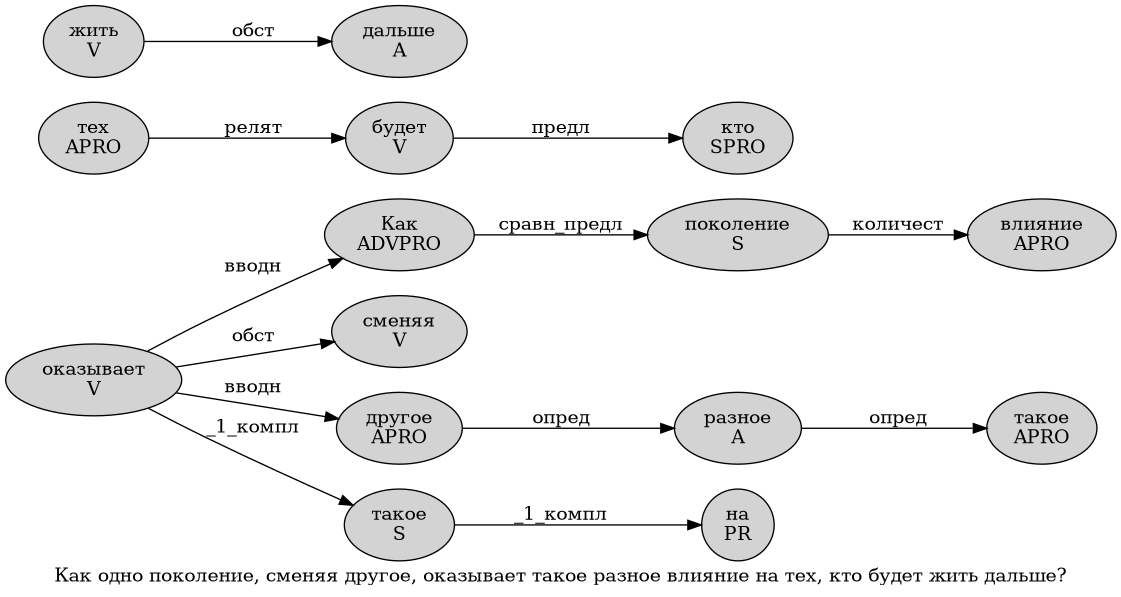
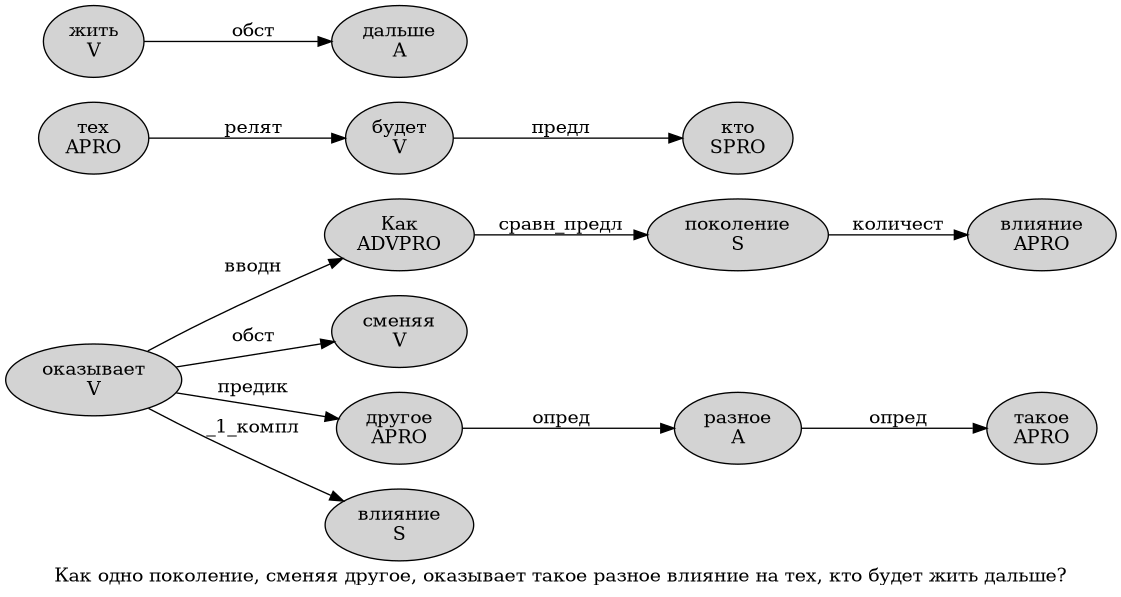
  digraph {
    label="Как одно поколение, сменяя другое, оказывает такое разное влияние на тех, кто будет жить дальше?"
    rankdir=LR
    node [fillcolor=lightgray penwidth=1 shape=ellipse style=filled]
    n1 [label="Как\nADVPRO"]
    n2 [label="поколение\nS"]
    n3 [label="влияние\nAPRO"]
    n4 [label="сменяя\nV"]
    n5 [label="другое\nAPRO"]
    n6 [label="разное\nA"]
    n7 [label="оказывает\nV"]
-   n8 [label="такое\nS"]
-   n9 [label="на\nPR"]
+   n8 [label="влияние\nS"]
    n10 [label="такое\nAPRO"]
    n11 [label="тех\nAPRO"]
    n12 [label="будет\nV"]
    n13 [label="кто\nSPRO"]
    n14 [label="жить\nV"]
    n15 [label="дальше\nA"]
    n1 -> n2 [label="сравн_предл"]
    n2 -> n3 [label="количест"]
    n5 -> n6 [label="опред"]
    n6 -> n10 [label="опред"]
    n7 -> n1 [label="вводн"]
    n7 -> n4 [label="обст"]
-   n7 -> n5 [label="вводн"]
+   n7 -> n5 [label="предик"]
    n7 -> n8 [label="_1_компл"]
-   n8 -> n9 [label="_1_компл"]
    n11 -> n12 [label="релят"]
    n12 -> n13 [label="предл"]
    n14 -> n15 [label="обст"]
  }
